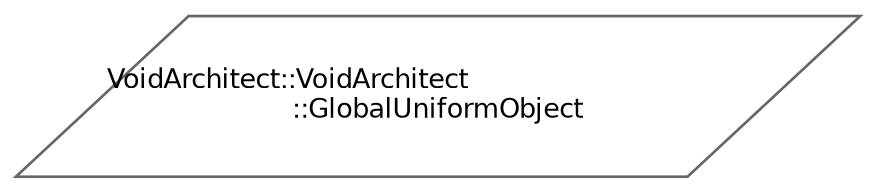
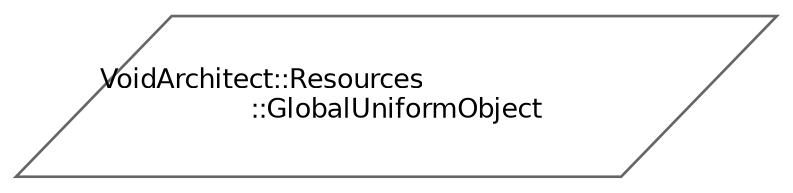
  digraph {
    rankdir=LR
-   n1 [color=grey40 fillcolor=white fontname=Helvetica fontsize=10 height=0.2 label="VoidArchitect::VoidArchitect\l::GlobalUniformObject" shape=parallelogram style=filled width=0.4]
+   n1 [color=grey40 fillcolor=white fontname=Helvetica fontsize=10 height=0.2 label="VoidArchitect::Resources\l::GlobalUniformObject" shape=parallelogram style=filled width=0.4]
  }
